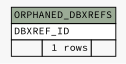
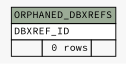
  digraph {
    bgcolor="#f7f7f7"
    fontname="Source Code Pro"
    fontsize=11
    nodesep=0.18
    rankdir=RL
    ranksep=0.46
-   n1 [fontname="Source Code Pro" fontsize=11 label=<     <TABLE BORDER="0" CELLBORDER="1" CELLSPACING="0" BGCOLOR="#ffffff">       <TR><TD COLSPAN="3" BGCOLOR="#9bab96" ALIGN="CENTER">ORPHANED_DBXREFS</TD></TR>       <TR><TD PORT="DBXREF_ID" COLSPAN="3" ALIGN="LEFT">DBXREF_ID</TD></TR>       <TR><TD ALIGN="LEFT" BGCOLOR="#f7f7f7">  </TD><TD ALIGN="RIGHT" BGCOLOR="#f7f7f7">1 rows</TD><TD ALIGN="RIGHT" BGCOLOR="#f7f7f7">  </TD></TR>     </TABLE>> shape=plaintext]
+   n1 [fontname="Source Code Pro" fontsize=11 label=<     <TABLE BORDER="0" CELLBORDER="1" CELLSPACING="0" BGCOLOR="#ffffff">       <TR><TD COLSPAN="3" BGCOLOR="#9bab96" ALIGN="CENTER">ORPHANED_DBXREFS</TD></TR>       <TR><TD PORT="DBXREF_ID" COLSPAN="3" ALIGN="LEFT">DBXREF_ID</TD></TR>       <TR><TD ALIGN="LEFT" BGCOLOR="#f7f7f7">  </TD><TD ALIGN="RIGHT" BGCOLOR="#f7f7f7">0 rows</TD><TD ALIGN="RIGHT" BGCOLOR="#f7f7f7">  </TD></TR>     </TABLE>> shape=plaintext]
  }
